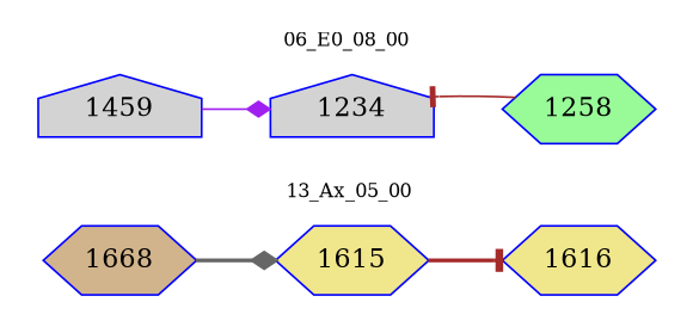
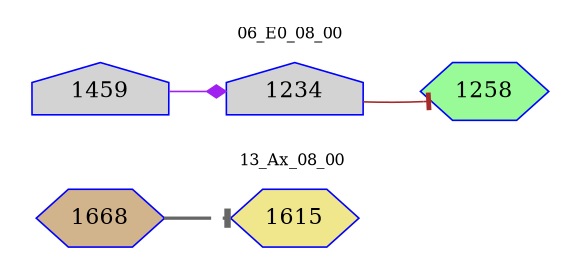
  digraph {
    rankdir=LR
    node [color=blue fillcolor=khaki shape=hexagon style=filled]
    edge [arrowhead=diamond color=brown style=bold]
    n1 [fillcolor=tan label=1668]
    n2 [label=1615]
-   n3 [label=1616]
    n4 [fillcolor=lightgrey label=1459 shape=house]
    n5 [fillcolor=lightgrey label=1234 shape=house]
    n6 [fillcolor=palegreen label=1258]
    subgraph cluster_1 {
      color=white
      fontsize=10
-     label="13_Ax_05_00"
+     label="13_Ax_08_00"
      n1
      n2
-     n3
    }
    subgraph cluster_2 {
      color=white
      fontsize=10
      label="06_E0_08_00"
      n4
      n5
      n6
    }
-   n1 -> n2 [color=gray40]
-   n2 -> n3 [arrowhead=tee]
+   n1 -> n2 [arrowhead=tee color=gray40]
    n4 -> n5 [color=purple style=solid]
-   n6 -> n5 [arrowhead=tee style=solid]
+   n5 -> n6 [arrowhead=tee style=solid]
  }
